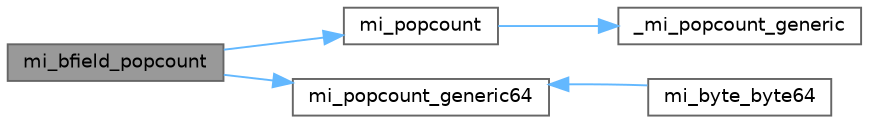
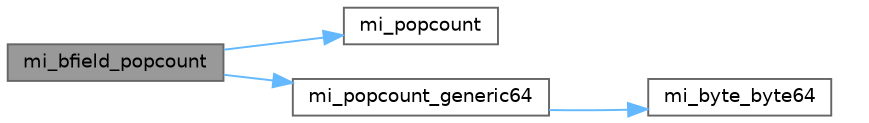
  digraph {
    rankdir=LR
    node [color=grey40 fillcolor=white fontname=Helvetica fontsize=10 shape=box style=filled]
    edge [color=steelblue1 fontname=Helvetica fontsize=10 labelfontname=Helvetica labelfontsize=10 style=solid]
    n1 [color=gray40 fillcolor=grey60 fontcolor=black height=0.2 label=mi_bfield_popcount width=0.4]
    n2 [height=0.2 label=mi_popcount width=0.4]
    n3 [height=0.2 label=mi_popcount_generic64 width=0.4]
-   n4 [height=0.2 label=_mi_popcount_generic width=0.4]
    n5 [height=0.2 label=mi_byte_byte64 width=0.4]
    n1 -> n2
    n1 -> n3
-   n2 -> n4
-   n5 -> n3
+   n3 -> n5
  }
